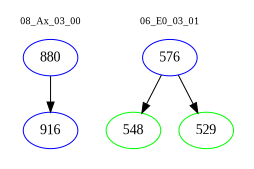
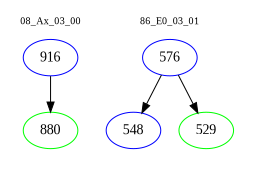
  digraph {
    fontname="Liberation Serif"
    node [color=blue fontname="Liberation Serif"]
    edge [color=black fontname="Liberation Serif"]
    n1 [label=916]
-   n2 [label=880]
+   n2 [color=green label=880]
    n3 [label=576]
-   n4 [color=green label=548]
+   n4 [label=548]
    n5 [color=green label=529]
    subgraph cluster_1 {
      color=white
      fontsize=10
      label="08_Ax_03_00"
      n1
      n2
    }
    subgraph cluster_2 {
      color=white
      fontsize=10
-     label="06_E0_03_01"
+     label="86_E0_03_01"
      n3
      n4
      n5
    }
-   n2 -> n1
+   n1 -> n2
    n3 -> n4
    n3 -> n5
  }
